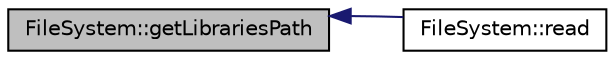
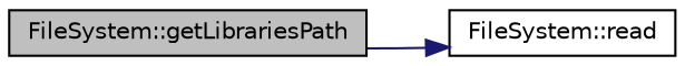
  digraph {
    rankdir=LR
    node [color=black fontname=Helvetica fontsize=10 shape=record style=filled]
    n1 [fillcolor=grey75 fontcolor=black height=0.2 label="FileSystem::getLibrariesPath" width=0.4]
    n2 [fillcolor=white height=0.2 label="FileSystem::read" width=0.4]
-   n2 -> n1 [color=midnightblue fontname=Helvetica fontsize=10 labelfontname=Helvetica labelfontsize=10 style=solid]
+   n1 -> n2 [color=midnightblue fontname=Helvetica fontsize=10 labelfontname=Helvetica labelfontsize=10 style=solid]
  }
